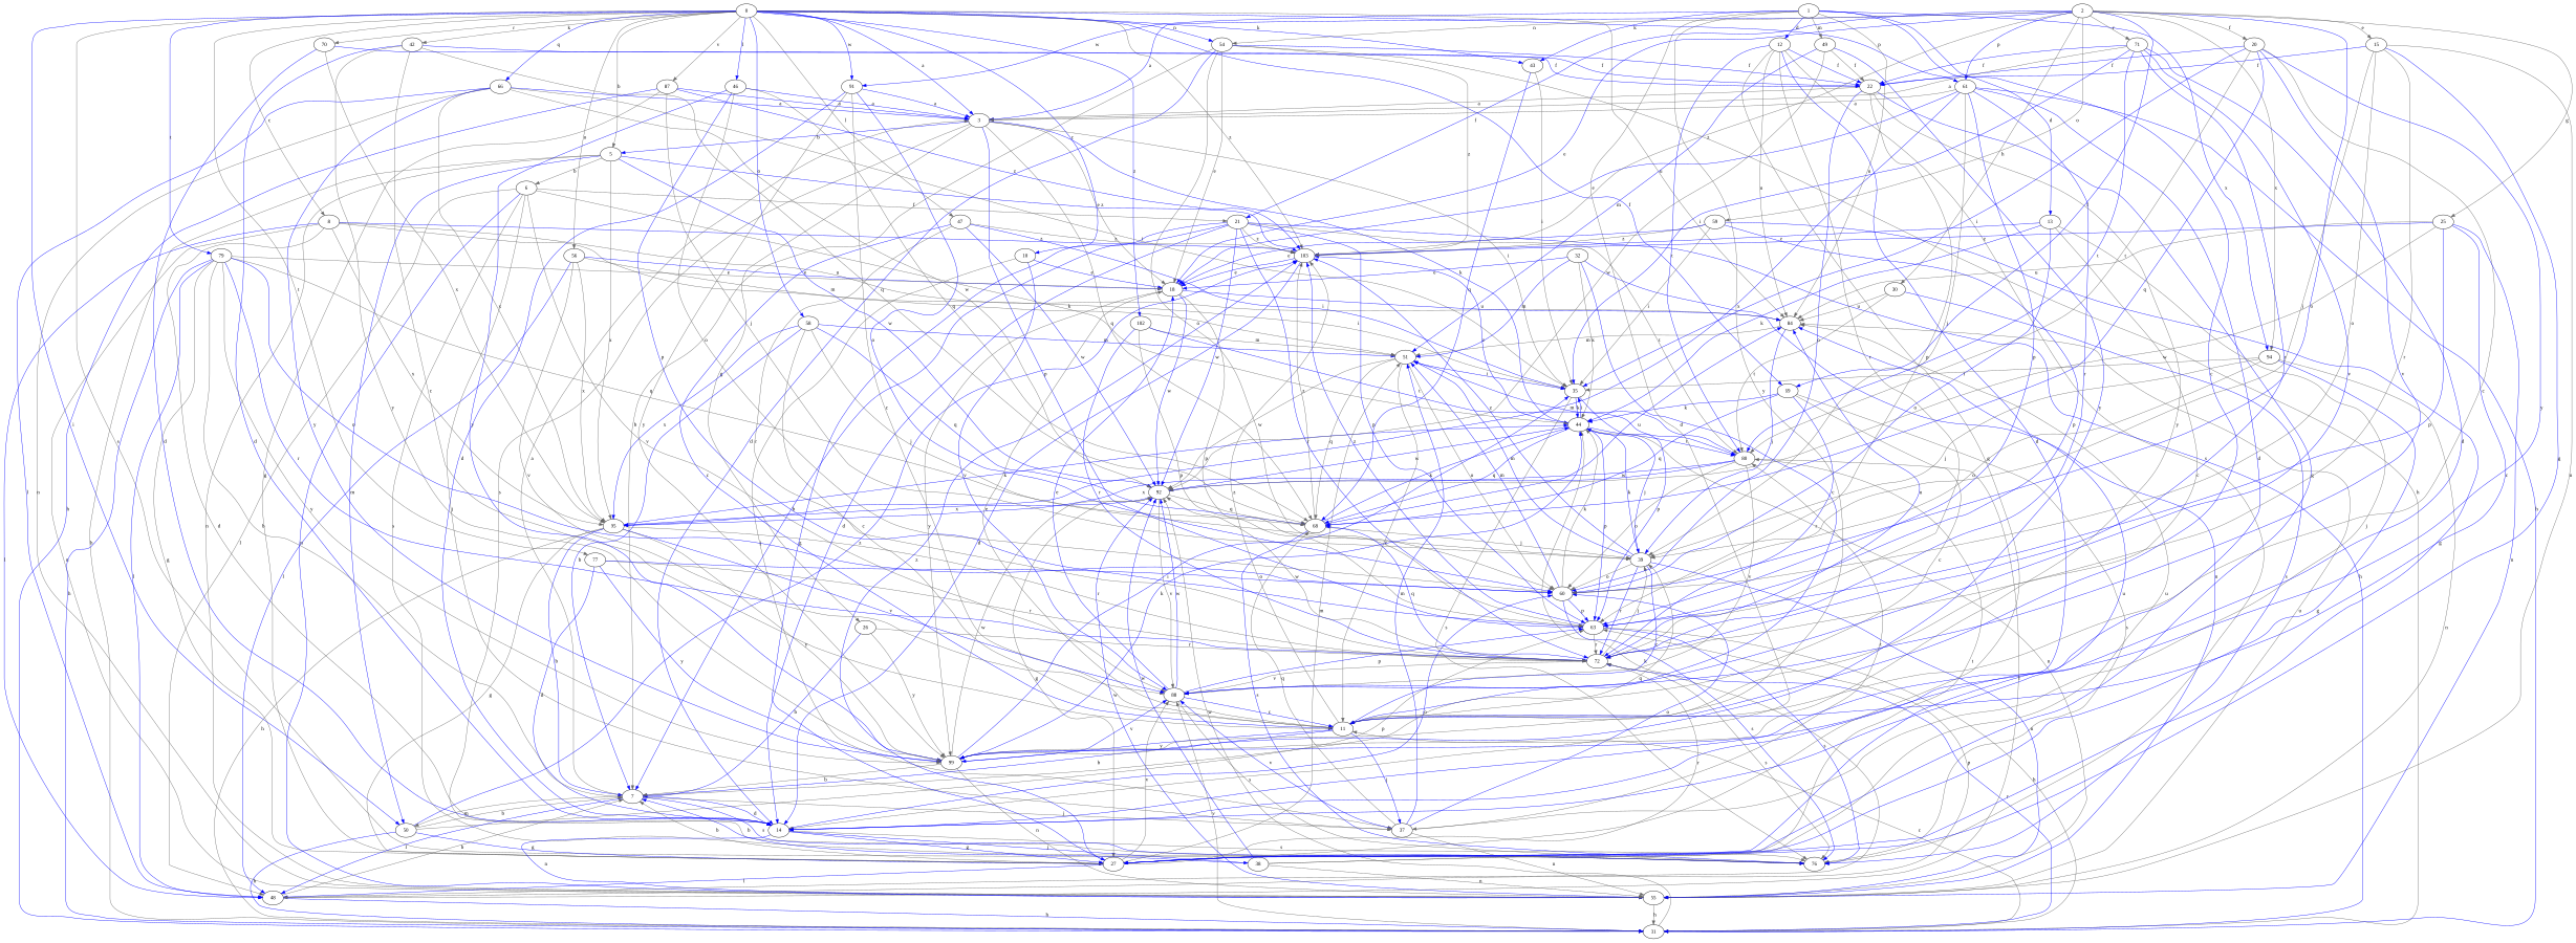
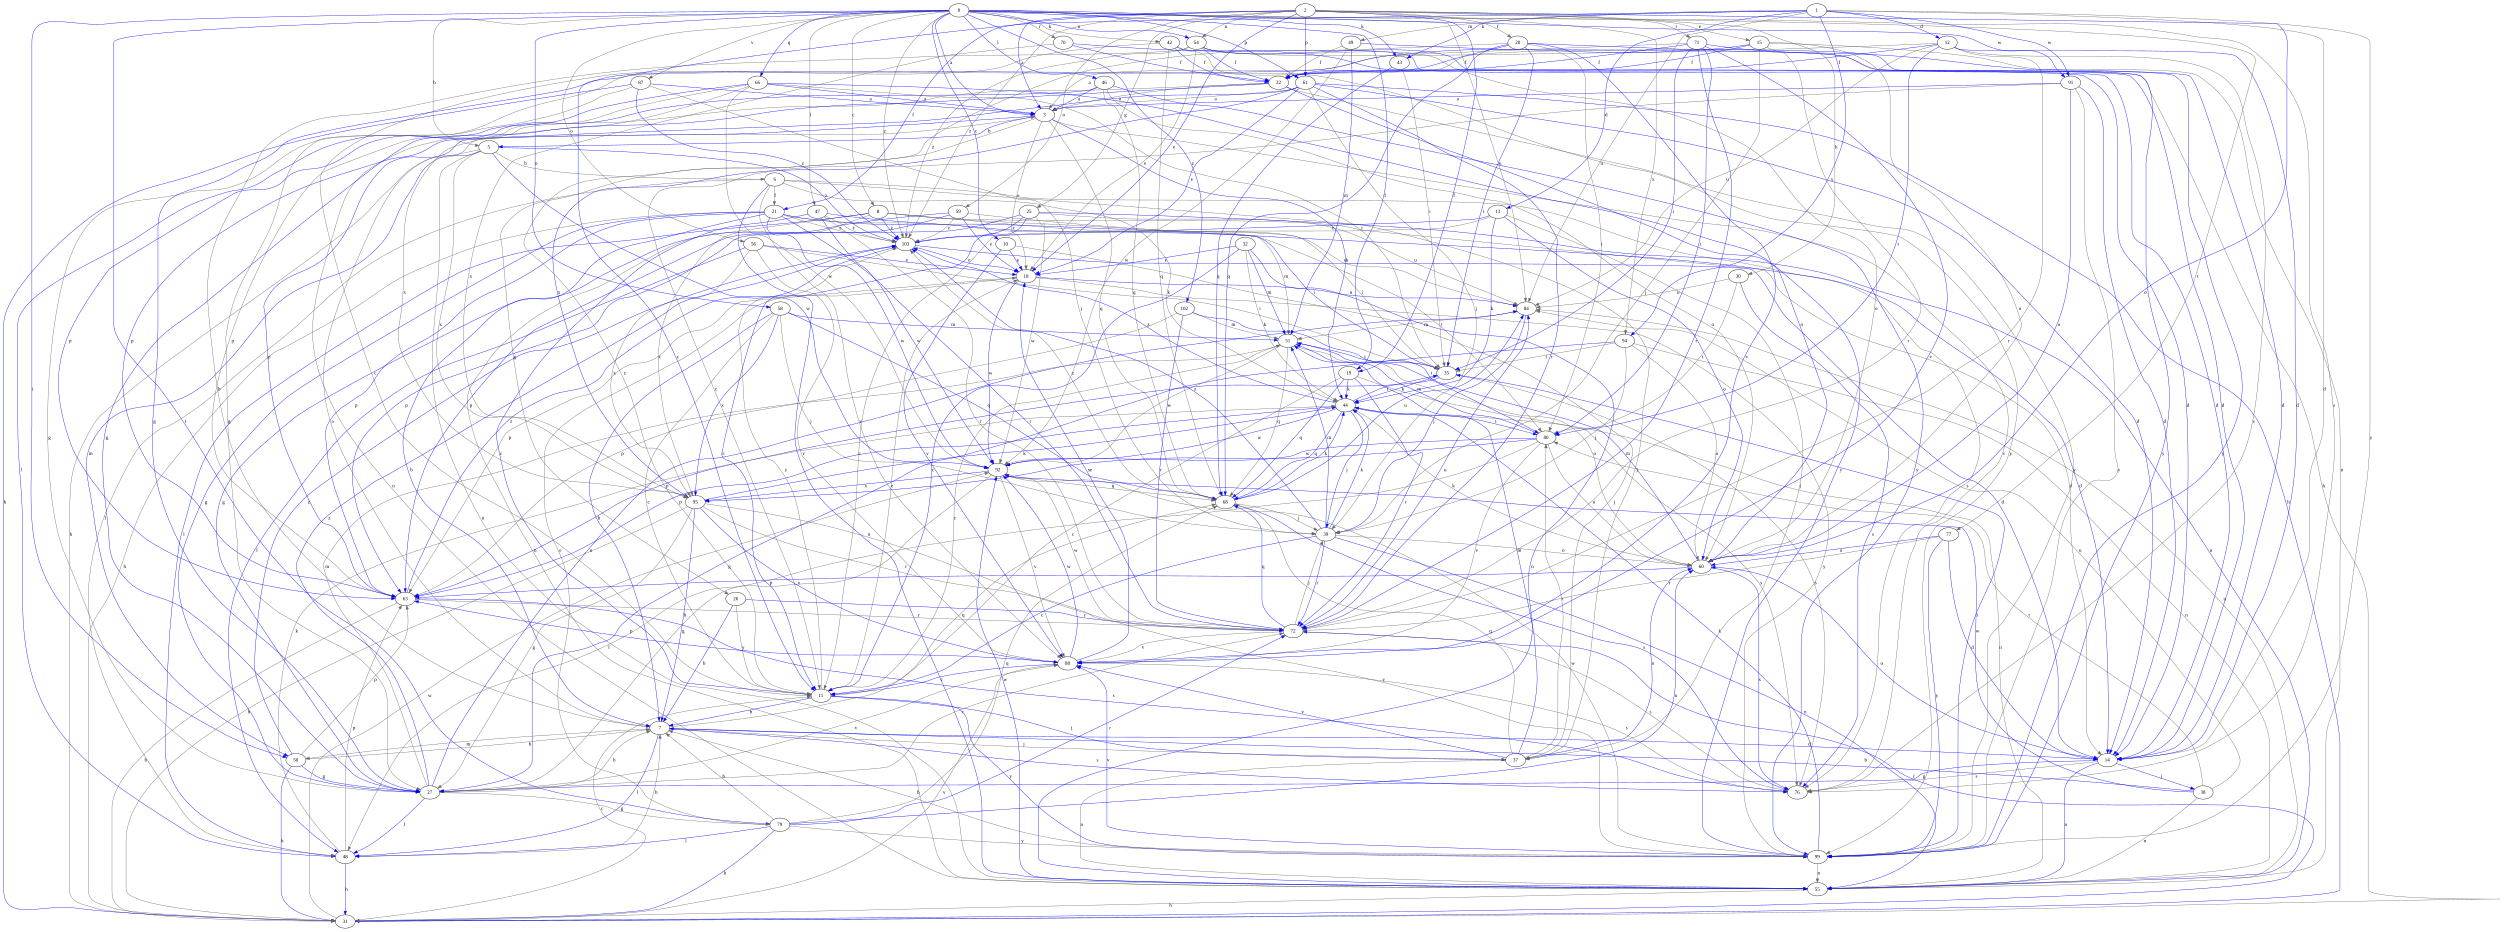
  strict digraph {
    fontname="Liberation Serif"
    node [fontname="Liberation Serif"]
    edge [color=blue fontname="Liberation Serif"]
    0
    3
    5
    8
    10
-   19 [label=69]
+   19
    42
    43
    46
    47
    54
    56
    58
    61
    66
    70
    76
    77
    79
    84
    87
    91
    102
    103
    50
    18
    26
    35
    44
    63
    68
    6
    31
    55
    92
    95
    14
    48
    51
    37
    88
    11
    72
    32
    99
    22
    60
    7
    39
    27
    80
    1
    12
    13
    49
    94
    38
    2
    15
    20
    21
    25
    30
    59
    71
    0 -> 3 [label=a]
    0 -> 5 [color=gray40 label=b]
    0 -> 8 [color=gray40 label=c]
    0 -> 10 [label=c]
    0 -> 19 [label=f]
    0 -> 42 [color=gray40 label=k]
    0 -> 43 [label=k]
    0 -> 46 [label=l]
    0 -> 47 [color=gray40 label=l]
    0 -> 54 [label=n]
    0 -> 56 [color=gray40 label=o]
    0 -> 58 [label=o]
    0 -> 61 [label=p]
    0 -> 66 [label=q]
    0 -> 70 [color=gray40 label=r]
    0 -> 76 [color=gray40 label=s]
    0 -> 77 [color=gray40 label=t]
    0 -> 79 [label=t]
    0 -> 84 [color=gray40 label=u]
    0 -> 87 [color=gray40 label=v]
    0 -> 91 [label=w]
    0 -> 102 [label=z]
    0 -> 103 [color=gray40 label=z]
    0 -> 50 [label=i]
    3 -> 5 [label=b]
    3 -> 76 [color=gray40 label=s]
    3 -> 18 [color=gray40 label=e]
    3 -> 26 [color=gray40 label=g]
-   3 -> 35 [color=gray40 label=i]
    3 -> 44 [label=k]
    3 -> 63 [label=p]
    3 -> 68 [color=gray40 label=q]
    5 -> 103 [label=z]
    5 -> 50 [label=m]
    5 -> 6 [color=gray40 label=b]
    5 -> 31 [color=gray40 label=h]
    5 -> 55 [color=gray40 label=n]
    5 -> 92 [label=w]
    5 -> 95 [color=gray40 label=x]
    8 -> 84 [color=gray40 label=u]
    8 -> 103 [label=z]
    8 -> 55 [color=gray40 label=n]
    8 -> 95 [color=gray40 label=x]
    8 -> 14 [color=gray40 label=d]
    8 -> 48 [label=l]
    8 -> 51 [color=gray40 label=m]
    10 -> 18 [label=e]
    10 -> 37 [color=gray40 label=j]
    10 -> 88 [label=v]
    19 -> 76 [color=gray40 label=s]
    19 -> 44 [label=k]
    19 -> 68 [label=q]
    19 -> 11 [color=gray40 label=c]
    19 -> 72 [label=r]
    42 -> 68 [color=gray40 label=q]
    42 -> 14 [label=d]
    42 -> 11 [color=gray40 label=c]
    42 -> 99 [color=gray40 label=y]
    42 -> 22 [label=f]
    43 -> 35 [color=gray40 label=i]
    43 -> 68 [label=q]
    46 -> 3 [label=a]
    46 -> 63 [label=p]
    46 -> 68 [color=gray40 label=q]
    46 -> 99 [label=y]
    46 -> 60 [color=gray40 label=o]
    47 -> 103 [color=gray40 label=z]
    47 -> 35 [label=i]
    47 -> 92 [label=w]
    47 -> 11 [label=c]
    47 -> 72 [color=gray40 label=r]
    54 -> 103 [color=gray40 label=z]
    54 -> 18 [color=gray40 label=e]
    54 -> 31 [color=gray40 label=h]
    54 -> 14 [label=d]
    54 -> 22 [label=f]
    54 -> 60 [color=gray40 label=o]
    54 -> 7 [color=gray40 label=b]
    56 -> 18 [label=e]
    56 -> 35 [color=gray40 label=i]
    56 -> 95 [color=gray40 label=x]
    56 -> 48 [label=l]
    56 -> 88 [color=gray40 label=v]
    58 -> 68 [label=q]
    58 -> 95 [label=x]
    58 -> 51 [label=m]
    58 -> 11 [color=gray40 label=c]
    58 -> 7 [label=b]
    58 -> 39 [color=gray40 label=j]
    61 -> 3 [color=gray40 label=a]
    61 -> 18 [label=e]
    61 -> 63 [label=p]
    61 -> 31 [label=h]
    61 -> 95 [label=x]
    61 -> 14 [label=d]
    61 -> 72 [label=r]
    61 -> 39 [color=gray40 label=j]
    66 -> 3 [label=a]
    66 -> 35 [color=gray40 label=i]
    66 -> 55 [color=gray40 label=n]
    66 -> 92 [color=gray40 label=w]
    66 -> 95 [color=gray40 label=x]
    66 -> 48 [label=l]
    66 -> 99 [label=y]
    70 -> 95 [color=gray40 label=x]
    70 -> 14 [label=d]
    70 -> 22 [label=f]
    77 -> 14 [label=d]
    77 -> 72 [color=gray40 label=r]
    77 -> 99 [label=y]
    77 -> 60 [label=o]
    79 -> 18 [color=gray40 label=e]
    79 -> 68 [color=gray40 label=q]
    79 -> 31 [label=h]
    79 -> 48 [label=l]
    79 -> 72 [label=r]
    79 -> 99 [color=gray40 label=y]
    79 -> 60 [label=o]
    79 -> 7 [color=gray40 label=b]
-   79 -> 27 [color=gray40 label=g]
+   27 -> 79 [color=gray40 label=g]
    84 -> 51 [color=gray40 label=m]
    84 -> 39 [label=j]
    87 -> 3 [label=a]
    87 -> 103 [label=z]
    87 -> 31 [label=h]
    87 -> 39 [color=gray40 label=j]
    87 -> 27 [color=gray40 label=g]
    91 -> 3 [label=a]
    91 -> 14 [label=d]
    91 -> 11 [color=gray40 label=c]
    91 -> 99 [color=gray40 label=y]
    91 -> 60 [label=o]
    102 -> 63 [color=gray40 label=p]
    102 -> 51 [color=gray40 label=m]
    102 -> 72 [label=r]
    102 -> 80 [label=t]
    103 -> 18 [label=e]
    103 -> 14 [label=d]
    50 -> 103 [label=z]
    50 -> 63 [color=gray40 label=p]
    50 -> 31 [label=h]
    50 -> 7 [color=gray40 label=b]
    50 -> 27 [label=g]
    18 -> 84 [label=u]
    18 -> 63 [color=gray40 label=p]
    18 -> 92 [label=w]
    18 -> 99 [color=gray40 label=y]
-   26 -> 72 [color=gray40 label=r]
-   26 -> 99 [color=gray40 label=y]
+   26 -> 72 [label=r]
+   26 -> 11 [color=gray40 label=y]
    26 -> 7 [label=b]
    35 -> 76 [color=gray40 label=s]
    35 -> 44 [label=k]
    35 -> 63 [label=p]
    44 -> 103 [label=z]
    44 -> 35 [label=i]
    44 -> 63 [label=p]
    44 -> 68 [label=q]
    44 -> 55 [color=gray40 label=n]
    44 -> 92 [label=w]
    44 -> 39 [label=j]
    44 -> 80 [label=t]
    63 -> 76 [label=s]
    63 -> 103 [label=z]
    63 -> 31 [color=gray40 label=h]
    63 -> 72 [color=gray40 label=r]
    68 -> 76 [label=s]
    68 -> 84 [label=u]
    68 -> 103 [color=gray40 label=z]
    68 -> 44 [label=k]
    68 -> 39 [color=gray40 label=j]
    6 -> 76 [color=gray40 label=s]
    6 -> 44 [color=gray40 label=k]
    6 -> 55 [label=n]
    6 -> 48 [color=gray40 label=l]
    6 -> 37 [color=gray40 label=j]
    6 -> 88 [color=gray40 label=v]
    6 -> 21 [color=gray40 label=f]
    31 -> 92 [color=gray40 label=w]
    31 -> 88 [color=gray40 label=v]
    31 -> 11 [color=gray40 label=c]
    31 -> 72 [label=r]
    55 -> 84 [color=gray40 label=u]
    55 -> 31 [color=gray40 label=h]
    55 -> 92 [label=w]
    92 -> 68 [color=gray40 label=q]
    92 -> 95 [label=x]
    92 -> 88 [color=gray40 label=v]
    92 -> 27 [color=gray40 label=g]
    95 -> 44 [label=k]
    95 -> 31 [color=gray40 label=h]
    95 -> 88 [label=v]
    95 -> 72 [color=gray40 label=r]
    95 -> 99 [color=gray40 label=y]
    95 -> 7 [label=b]
    95 -> 27 [color=gray40 label=g]
    14 -> 76 [color=gray40 label=s]
    14 -> 55 [label=n]
    14 -> 60 [label=o]
    14 -> 27 [label=g]
    14 -> 38 [label=j]
    48 -> 44 [color=gray40 label=k]
    48 -> 63 [color=gray40 label=p]
    48 -> 31 [label=h]
    48 -> 7 [color=gray40 label=b]
    51 -> 35 [label=i]
    51 -> 68 [color=gray40 label=q]
    51 -> 92 [color=gray40 label=w]
    51 -> 11 [color=gray40 label=c]
    51 -> 60 [color=gray40 label=o]
    37 -> 68 [color=gray40 label=q]
    37 -> 55 [color=gray40 label=n]
    37 -> 51 [label=m]
    37 -> 88 [label=v]
    37 -> 60 [label=o]
    37 -> 80 [color=gray40 label=t]
    88 -> 76 [color=gray40 label=s]
    88 -> 18 [label=e]
    88 -> 63 [label=p]
    88 -> 92 [label=w]
    88 -> 11 [label=c]
    11 -> 103 [color=gray40 label=z]
    11 -> 18 [color=gray40 label=e]
    11 -> 37 [label=j]
    11 -> 99 [label=y]
    11 -> 7 [label=b]
    72 -> 76 [color=gray40 label=s]
    72 -> 84 [label=u]
    72 -> 68 [label=q]
    72 -> 92 [color=gray40 label=w]
    72 -> 88 [color=gray40 label=v]
    72 -> 39 [color=gray40 label=j]
    32 -> 18 [label=e]
    32 -> 44 [color=gray40 label=k]
    32 -> 55 [label=n]
    32 -> 51 [label=m]
    32 -> 11 [label=c]
    99 -> 35 [label=i]
    99 -> 44 [label=k]
    99 -> 55 [color=gray40 label=n]
    99 -> 92 [color=gray40 label=w]
    99 -> 88 [label=v]
    99 -> 7 [color=gray40 label=b]
    22 -> 3 [color=gray40 label=a]
    22 -> 63 [color=gray40 label=p]
    22 -> 99 [color=gray40 label=y]
    22 -> 60 [label=o]
    22 -> 27 [label=g]
    60 -> 76 [label=s]
    60 -> 44 [color=gray40 label=k]
    60 -> 63 [label=p]
    60 -> 51 [label=m]
    7 -> 3 [color=gray40 label=a]
    7 -> 76 [label=s]
    7 -> 50 [color=gray40 label=m]
-   7 -> 39 [color=gray40 label=q]
+   7 -> 68 [color=gray40 label=q]
    7 -> 14 [label=d]
    7 -> 48 [label=l]
    7 -> 37 [color=gray40 label=j]
    39 -> 103 [label=z]
    39 -> 44 [label=k]
    39 -> 55 [label=n]
    39 -> 51 [label=m]
    39 -> 11 [label=c]
    39 -> 72 [label=r]
    39 -> 60 [color=gray40 label=o]
    27 -> 84 [label=u]
    27 -> 103 [label=z]
    27 -> 48 [label=l]
    27 -> 51 [color=gray40 label=m]
    27 -> 88 [color=gray40 label=v]
    27 -> 72 [color=gray40 label=r]
    27 -> 7 [color=gray40 label=b]
    80 -> 92 [label=w]
    80 -> 95 [label=x]
    80 -> 48 [color=gray40 label=l]
    80 -> 51 [label=m]
    80 -> 88 [color=gray40 label=v]
    80 -> 60 [color=gray40 label=o]
    1 -> 43 [label=k]
    1 -> 84 [color=gray40 label=u]
    1 -> 91 [label=w]
    1 -> 14 [color=gray40 label=d]
    1 -> 11 [label=c]
    1 -> 99 [color=gray40 label=y]
    1 -> 12 [label=d]
    1 -> 13 [label=d]
    1 -> 49 [color=gray40 label=m]
    1 -> 94 [label=x]
    12 -> 76 [color=gray40 label=s]
    12 -> 84 [color=gray40 label=u]
    12 -> 14 [label=d]
    12 -> 72 [color=gray40 label=r]
    12 -> 22 [label=f]
    12 -> 27 [color=gray40 label=g]
    12 -> 80 [label=t]
    13 -> 103 [label=z]
    13 -> 44 [label=k]
    13 -> 37 [color=gray40 label=j]
    13 -> 11 [color=gray40 label=c]
    13 -> 60 [label=o]
    49 -> 92 [color=gray40 label=w]
    49 -> 51 [label=m]
    49 -> 99 [label=y]
    49 -> 22 [color=gray40 label=f]
    94 -> 35 [color=gray40 label=i]
    94 -> 55 [color=gray40 label=n]
    94 -> 60 [color=gray40 label=o]
    94 -> 39 [color=gray40 label=j]
    94 -> 27 [label=g]
    38 -> 84 [color=gray40 label=u]
    38 -> 55 [color=gray40 label=n]
    38 -> 92 [label=w]
    38 -> 7 [label=b]
    38 -> 80 [color=gray40 label=t]
    2 -> 3 [label=a]
    2 -> 19 [label=f]
    2 -> 54 [color=gray40 label=n]
    2 -> 61 [label=p]
    2 -> 103 [color=gray40 label=z]
    2 -> 18 [label=e]
    2 -> 60 [label=o]
    2 -> 94 [color=gray40 label=x]
    2 -> 15 [color=gray40 label=e]
    2 -> 20 [color=gray40 label=f]
    2 -> 21 [label=f]
    2 -> 25 [color=gray40 label=g]
    2 -> 30 [color=gray40 label=h]
    2 -> 59 [color=gray40 label=o]
    2 -> 71 [color=gray40 label=r]
    15 -> 55 [color=gray40 label=n]
    15 -> 72 [color=gray40 label=r]
    15 -> 22 [label=f]
    15 -> 60 [color=gray40 label=o]
    15 -> 39 [color=gray40 label=j]
    15 -> 27 [label=g]
    20 -> 35 [label=i]
    20 -> 68 [label=q]
    20 -> 88 [label=v]
    20 -> 11 [color=gray40 label=c]
    20 -> 99 [label=y]
    20 -> 22 [label=f]
    20 -> 80 [color=gray40 label=t]
    21 -> 103 [color=gray40 label=z]
    21 -> 63 [label=p]
-   21 -> 31 [label=h]
+   21 -> 31 [color=gray40 label=h]
    21 -> 92 [label=w]
    21 -> 14 [label=d]
    21 -> 72 [label=r]
    21 -> 7 [label=b]
    21 -> 27 [label=g]
    21 -> 80 [color=gray40 label=t]
    25 -> 84 [color=gray40 label=u]
    25 -> 103 [label=z]
    25 -> 63 [label=p]
    25 -> 55 [label=n]
    25 -> 92 [color=gray40 label=w]
    25 -> 11 [label=c]
    30 -> 76 [label=s]
    30 -> 84 [color=gray40 label=u]
    30 -> 80 [color=gray40 label=t]
    59 -> 103 [color=gray40 label=z]
    59 -> 18 [label=e]
    59 -> 35 [color=gray40 label=i]
    59 -> 63 [label=p]
    59 -> 27 [label=g]
    71 -> 3 [color=gray40 label=a]
    71 -> 35 [label=i]
    71 -> 14 [label=d]
    71 -> 88 [label=v]
    71 -> 72 [label=r]
    71 -> 22 [label=f]
    71 -> 80 [label=t]
  }
